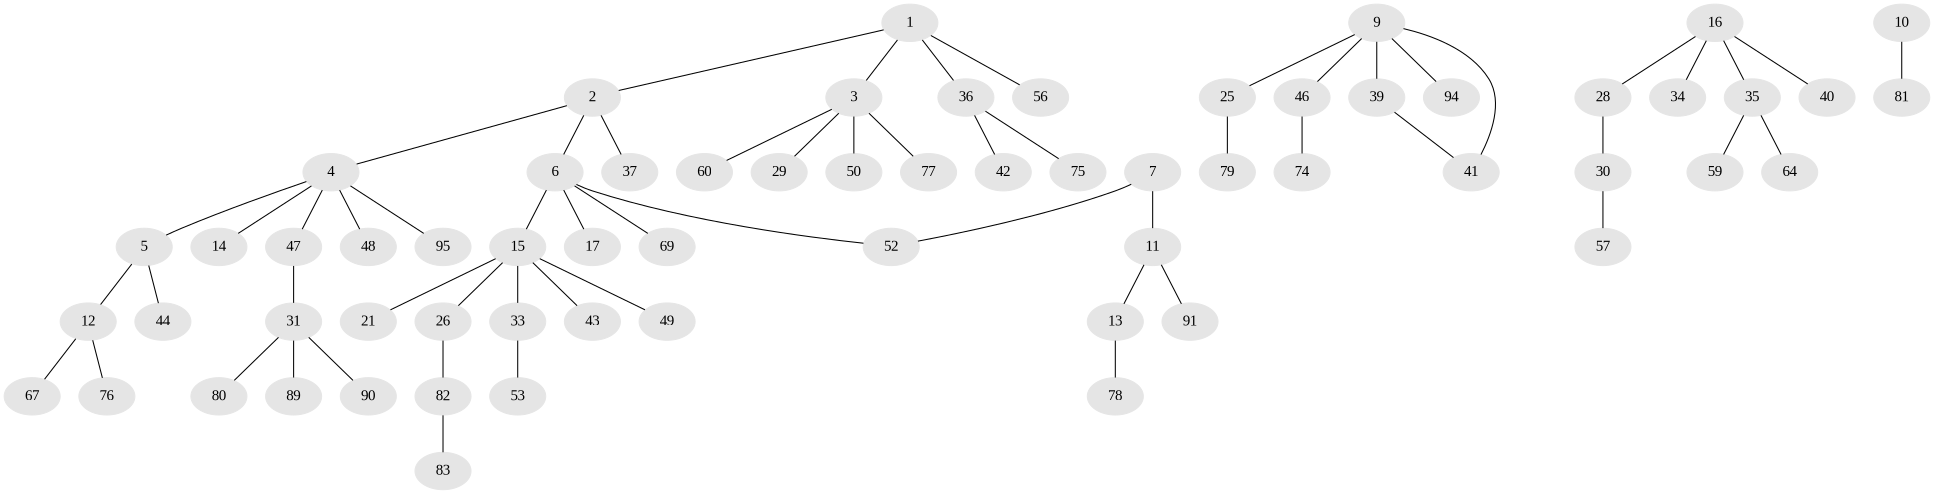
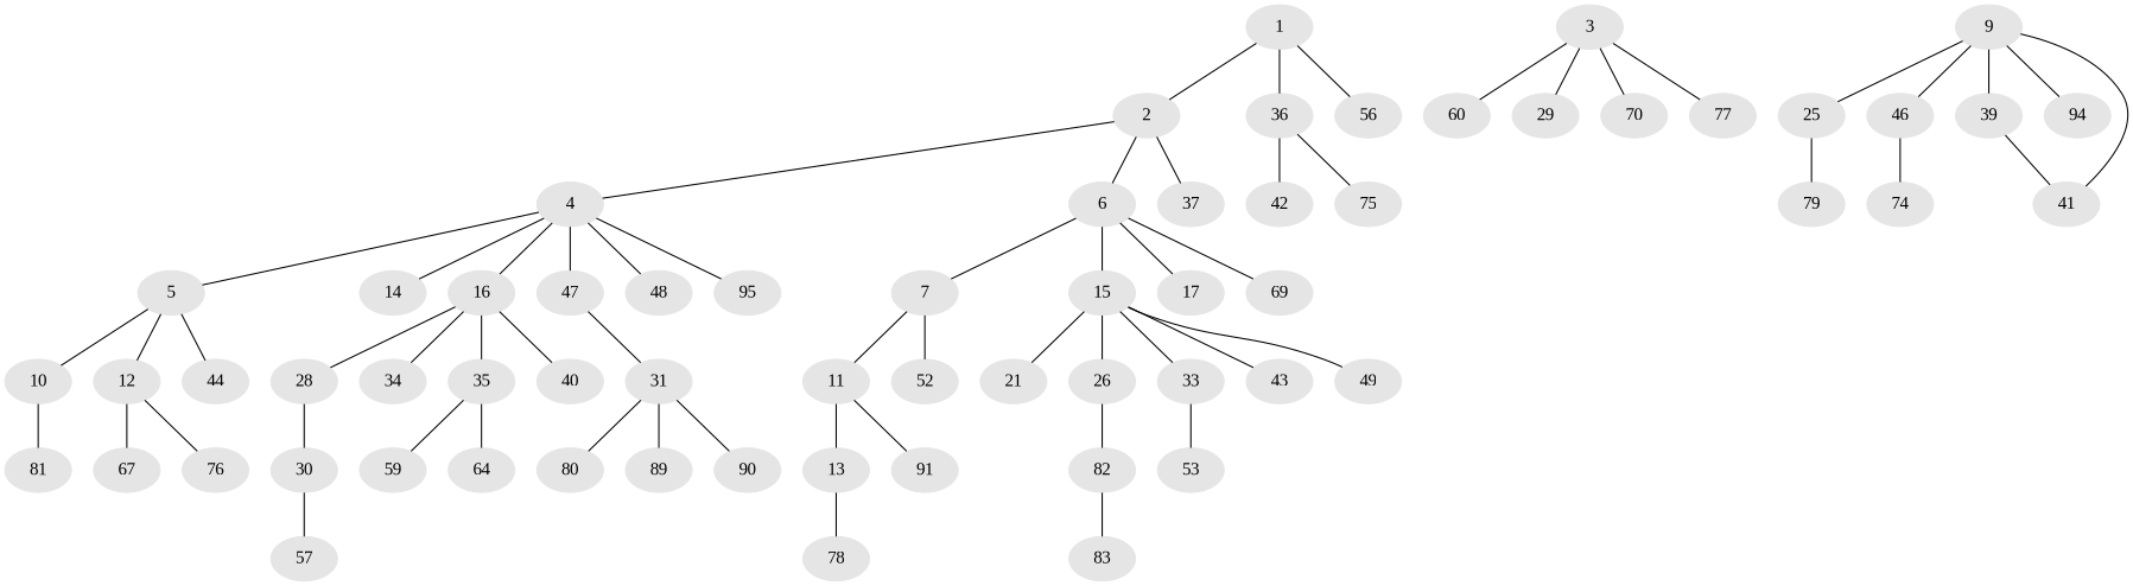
  graph {
    fontname="Liberation Serif"
    node [color=gray90 fontname="Liberation Serif" style=filled]
    edge [fontname="Liberation Serif"]
    1 [super="+50"]
    2
    3 [super="+85"]
    36
    56
    4 [super="+24"]
    6 [super="+8"]
    37
    n9 [label=60]
    29
-   70 [label=50]
+   70
    77
    9 [super="+18"]
    25 [super="+51"]
    39 [super="+71"]
    46 [super="+62"]
    94
    42 [super="+86"]
    75
    5 [super="+87"]
    14 [super="+92"]
    16 [super="+22"]
    47
    48 [super="+58"]
    95
    7 [super="+55"]
    15 [super="+19"]
    17 [super="+45"]
    69
    10 [super="+27"]
    12 [super="+68"]
    44
    28
    34 [super="+93"]
    35 [super="+60"]
    40 [super="+73"]
    31 [super="+38"]
    81
    67
    76
    11 [super="+66"]
    52
    21
    26
    33 [super="+61"]
    43 [super="+54"]
    49 [super="+65"]
    13 [super="+23"]
    91
    79
    41
    74
    78
    82 [super="+88"]
    53 [super="+63"]
    30
    80 [super="+84"]
    89 [super="+96"]
    90 [super="+97"]
    59
    64
    83
    57 [super="+72"]
    1 -- 2
-   1 -- 3
    1 -- 36
    1 -- 56
    2 -- 4
    2 -- 6
    2 -- 37
    3 -- n9
    3 -- 29
    3 -- 70
    3 -- 77
    36 -- 42
    36 -- 75
    4 -- 5
    4 -- 14
+   4 -- 16
    4 -- 47
    4 -- 48
    4 -- 95
-   6 -- 52
+   6 -- 7
    6 -- 15
    6 -- 17
    6 -- 69
    9 -- 25
    9 -- 39
    9 -- 46
    9 -- 94
    25 -- 79
    39 -- 41
    46 -- 74
+   5 -- 10
    5 -- 12
    5 -- 44
    16 -- 28
    16 -- 34
    16 -- 35
    16 -- 40
    47 -- 31
    7 -- 11
    7 -- 52
    15 -- 21
    15 -- 26
    15 -- 33
    15 -- 43
    15 -- 49
    10 -- 81
    12 -- 67
    12 -- 76
    28 -- 30
    35 -- 59
    35 -- 64
    31 -- 80
    31 -- 89
    31 -- 90
    11 -- 13
    11 -- 91
    26 -- 82
    33 -- 53
    13 -- 78
    41 -- 9
    82 -- 83
    30 -- 57
  }
